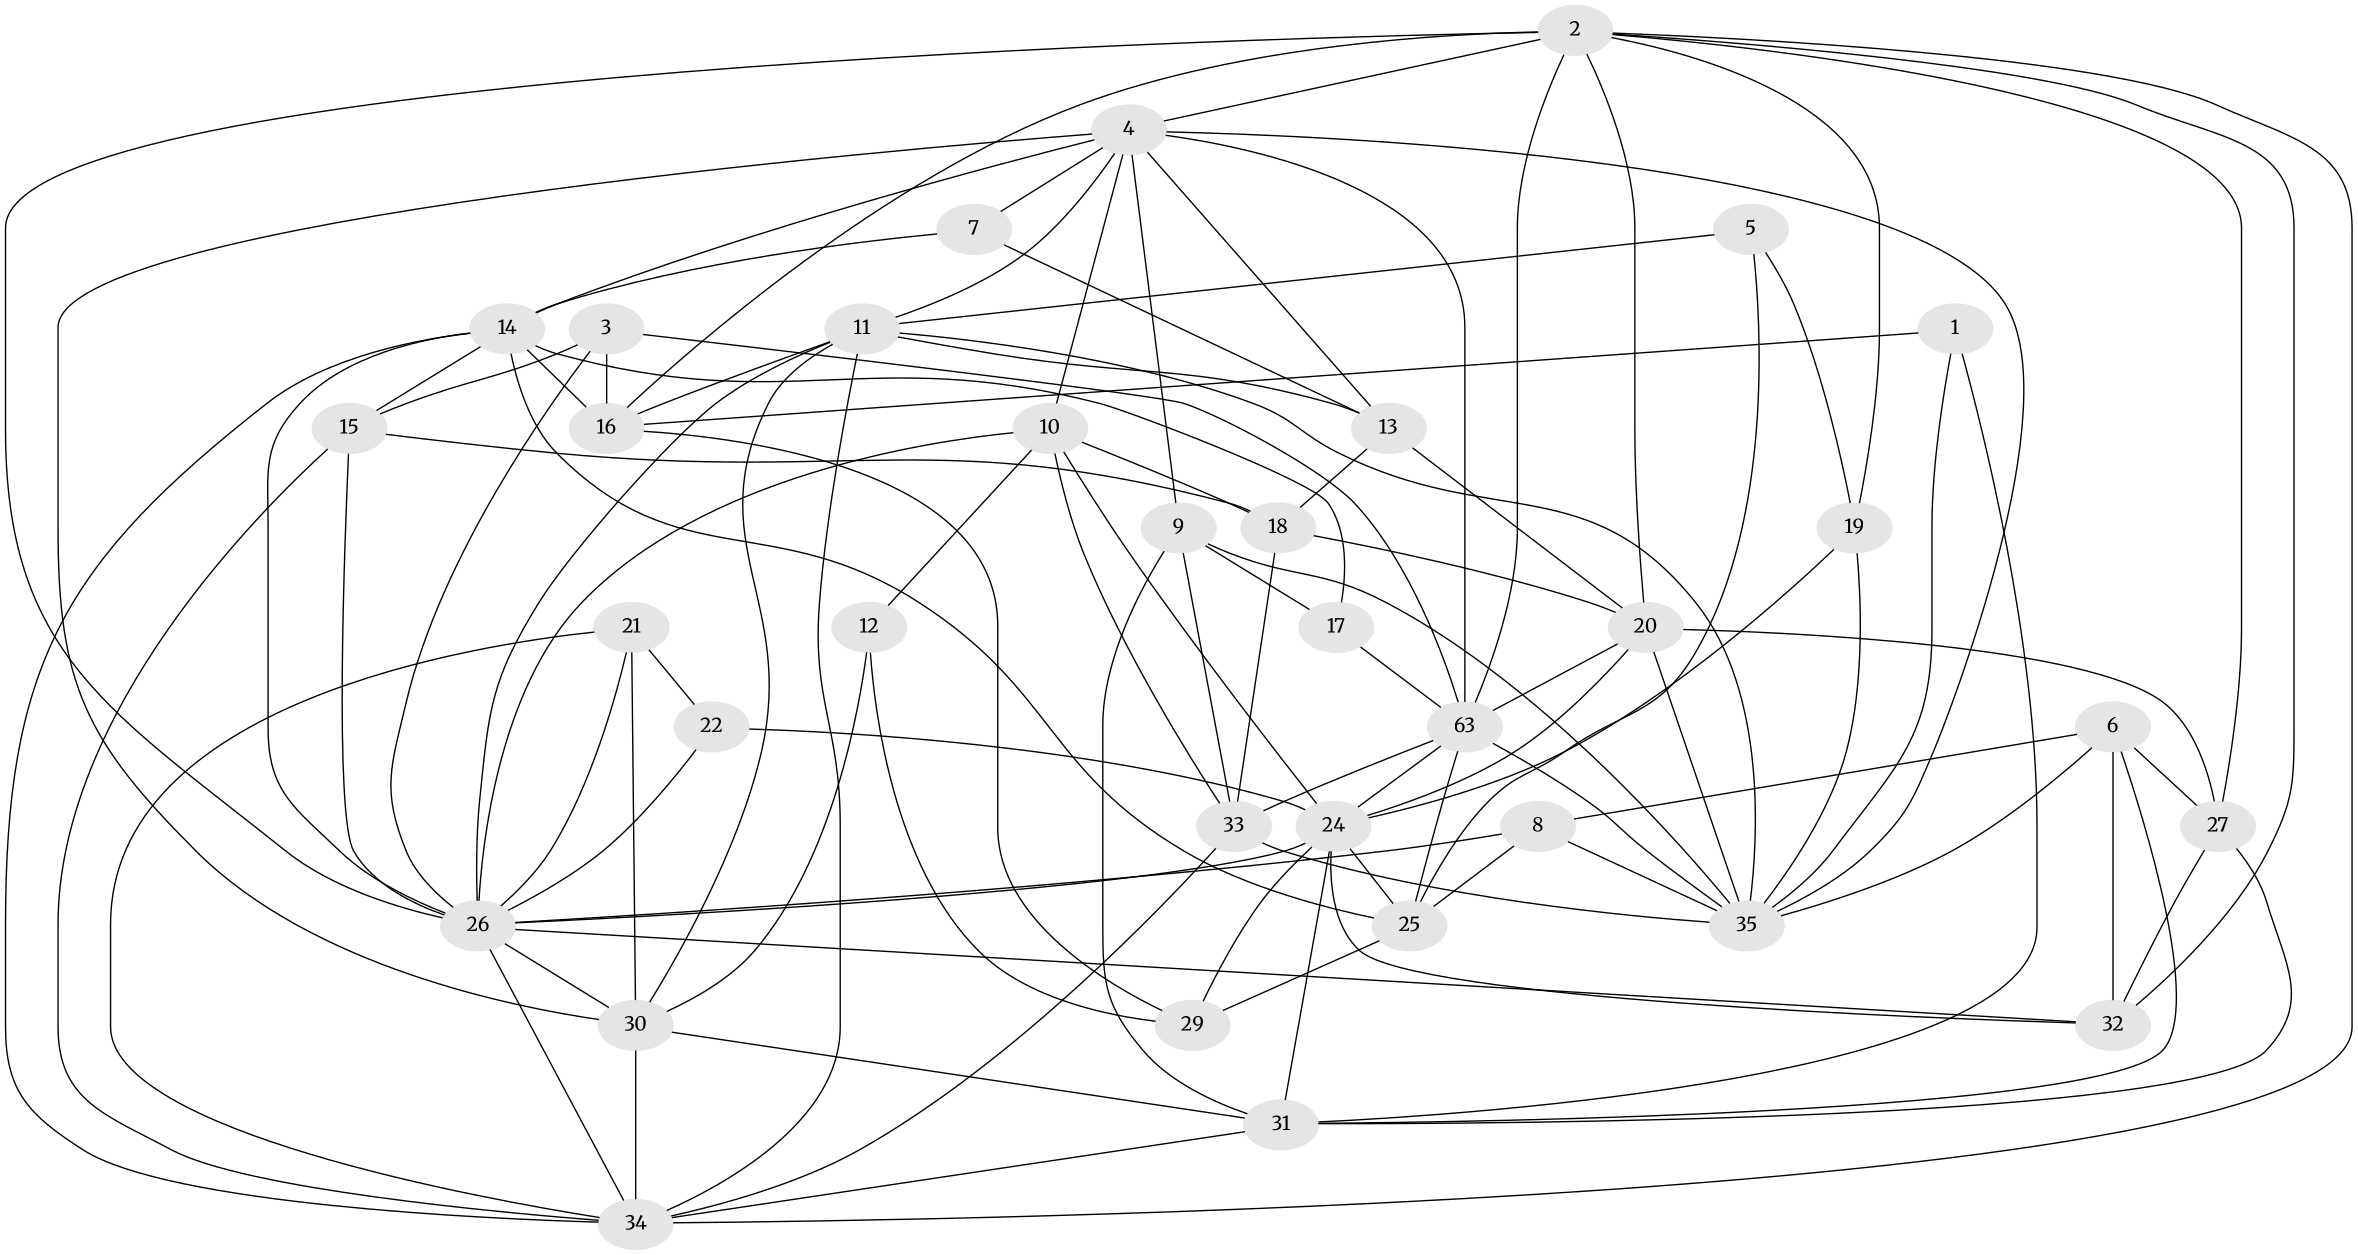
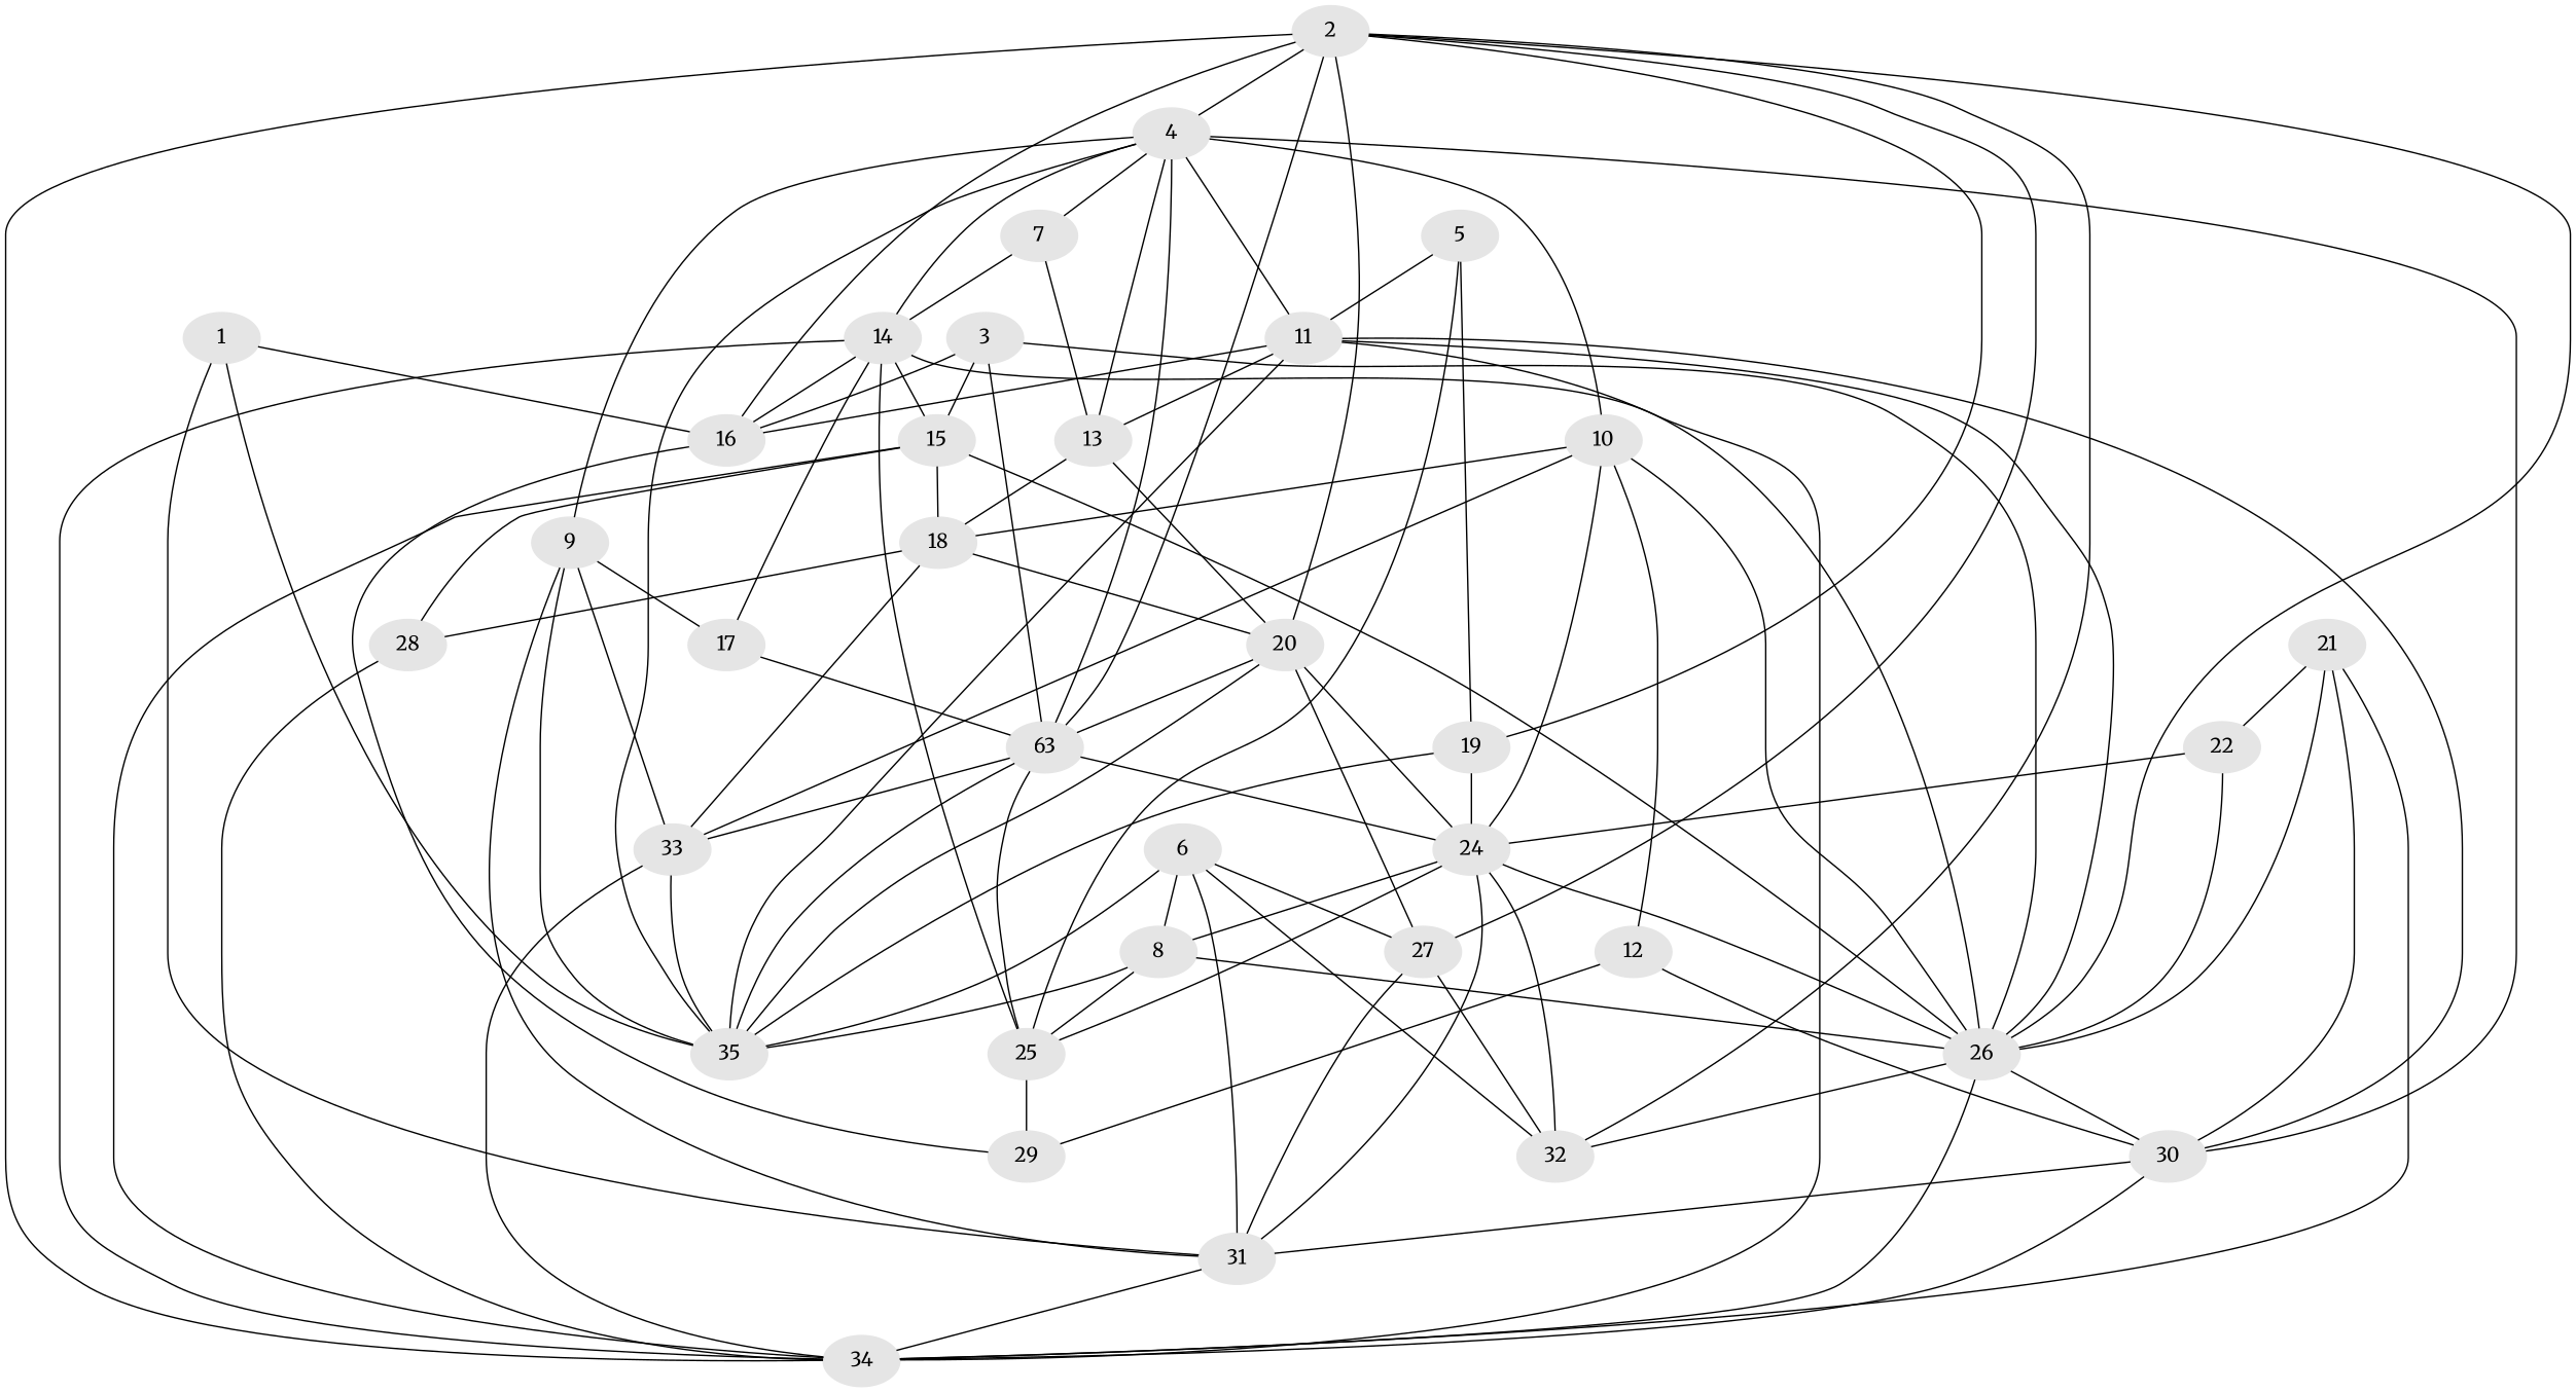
  graph {
    fontname=Merriweather
    node [color=gray90 fontname=Merriweather style=filled]
    edge [fontname=Merriweather weight=1.0]
    1
    16
    31
    35
    29
    34
    2
    4
    19
    20
    n11 [label=63]
    26
    27
    32
    7
    9
    10
    11
    13
    14
    30
    24
    25
    33
    3
    15
    18
+   28
    17
    12
    5
    6
    8
    21
    22
    1 -- 16
    1 -- 31
    1 -- 35
    16 -- 29
    31 -- 34
    2 -- 16 [weight=2.0]
    2 -- 34
    2 -- 4
    2 -- 19
    2 -- 20
    2 -- n11
    2 -- 26
    2 -- 27
    2 -- 32
    4 -- 35
    4 -- n11 [weight=3.0]
    4 -- 7
    4 -- 9
    4 -- 10
    4 -- 11
    4 -- 13
    4 -- 14 [weight=2.0]
    4 -- 30 [weight=2.0]
    19 -- 35
    19 -- 24
    20 -- 35
    20 -- n11
    20 -- 27
    20 -- 24 [weight=2.0]
    n11 -- 35
    n11 -- 24
    n11 -- 25
    n11 -- 33
    26 -- 34
    26 -- 32
    26 -- 30
    27 -- 31
    27 -- 32
    7 -- 13
    7 -- 14
    9 -- 31
    9 -- 35
    9 -- 33
    9 -- 17
    10 -- 26
    10 -- 24
    10 -- 33
    10 -- 18
    10 -- 12 [weight=2.0]
    11 -- 16
    11 -- 35
    11 -- 34
    11 -- 26
    11 -- 13
    11 -- 30
    13 -- 20
    13 -- 18
    14 -- 16 [weight=2.0]
    14 -- 34
    14 -- 26 [weight=3.0]
    14 -- 25
    14 -- 15
    14 -- 17
    30 -- 31
    30 -- 34
    24 -- 31
-   24 -- 29
+   24 -- 8
    24 -- 26
    24 -- 32
    24 -- 25
    25 -- 29
    33 -- 35 [weight=2.0]
    33 -- 34
    3 -- 16
    3 -- n11
    3 -- 26 [weight=2.0]
    3 -- 15
    15 -- 34
    15 -- 26
    15 -- 18
+   15 -- 28
    18 -- 20
    18 -- 33
+   18 -- 28
+   28 -- 34
    17 -- n11
    12 -- 29
    12 -- 30
    5 -- 19
    5 -- 11
    5 -- 25
    6 -- 31
    6 -- 35 [weight=2.0]
    6 -- 27
    6 -- 32
    6 -- 8
    8 -- 35
    8 -- 26
    8 -- 25
    21 -- 34
    21 -- 26
    21 -- 30
    21 -- 22
    22 -- 26
    22 -- 24
  }
